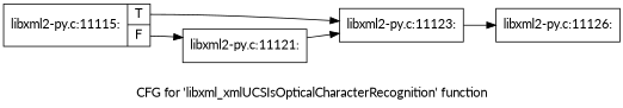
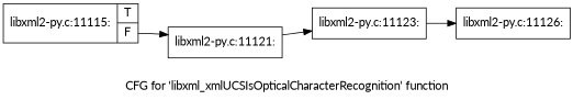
  digraph {
    fontname=Lato
    label="CFG for 'libxml_xmlUCSIsOpticalCharacterRecognition' function"
    rankdir=LR
    node [fontname=Lato shape=record]
    edge [fontname=Lato]
    n1 [label="{libxml2-py.c:11115:|{<s0>T|<s1>F}}"]
    n2 [label="{libxml2-py.c:11123:}"]
    n3 [label="{libxml2-py.c:11121:}"]
    n4 [label="{libxml2-py.c:11126:}"]
-   n1 -> n2 [tailport=s0]
    n1 -> n3 [tailport=s1]
    n2 -> n4
    n3 -> n2
  }
